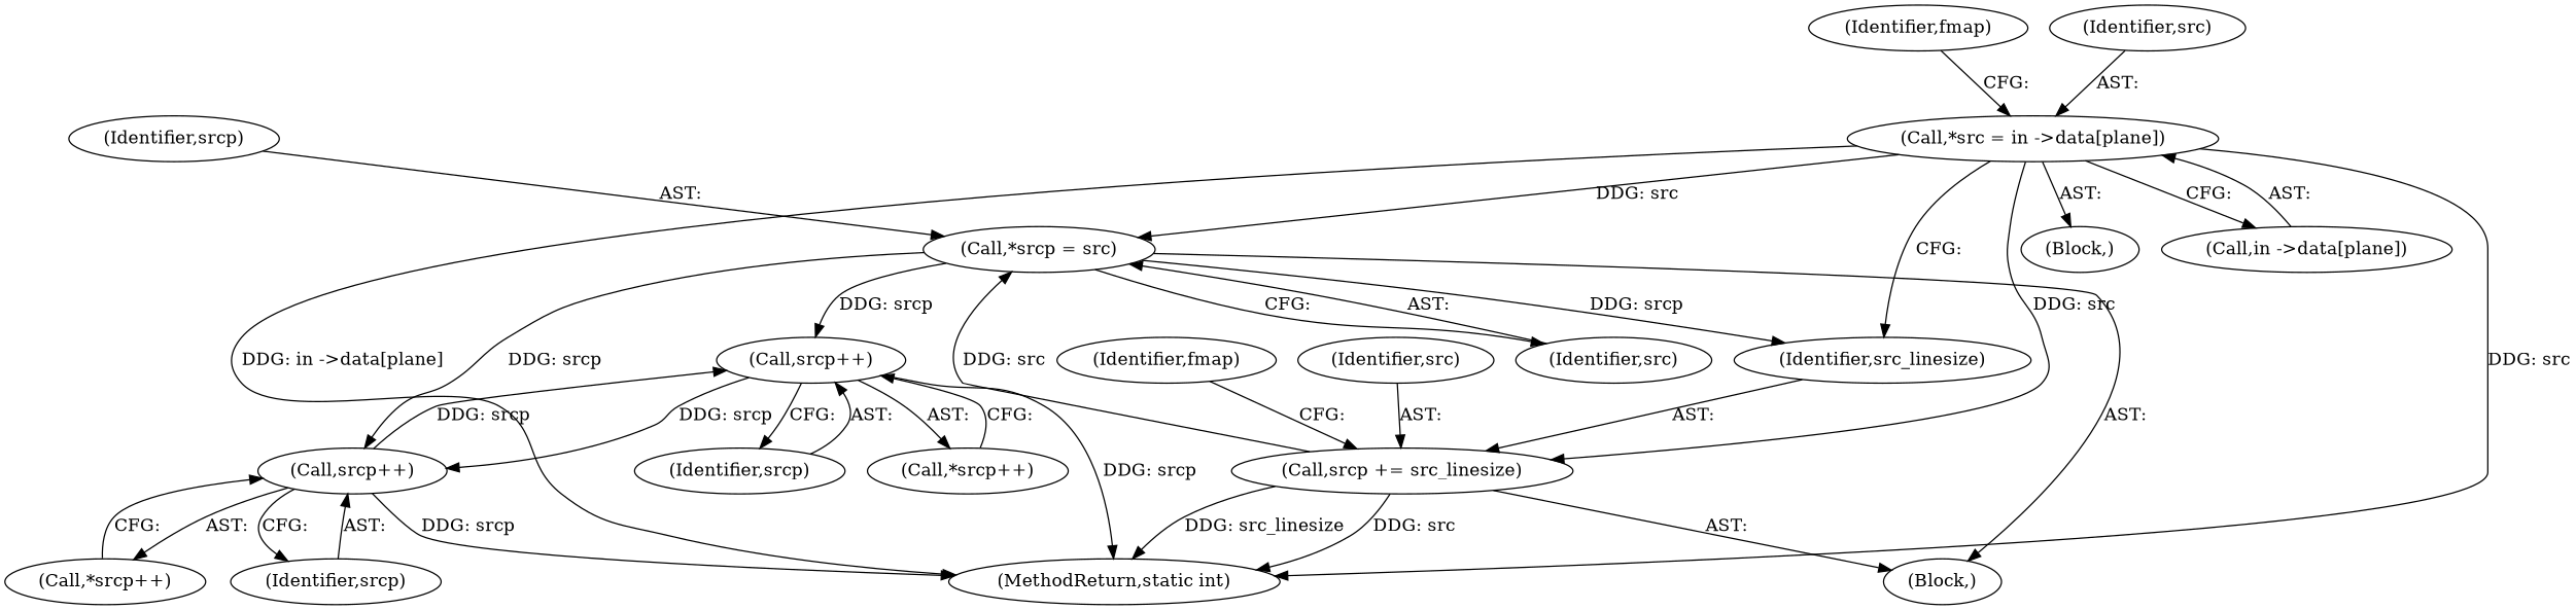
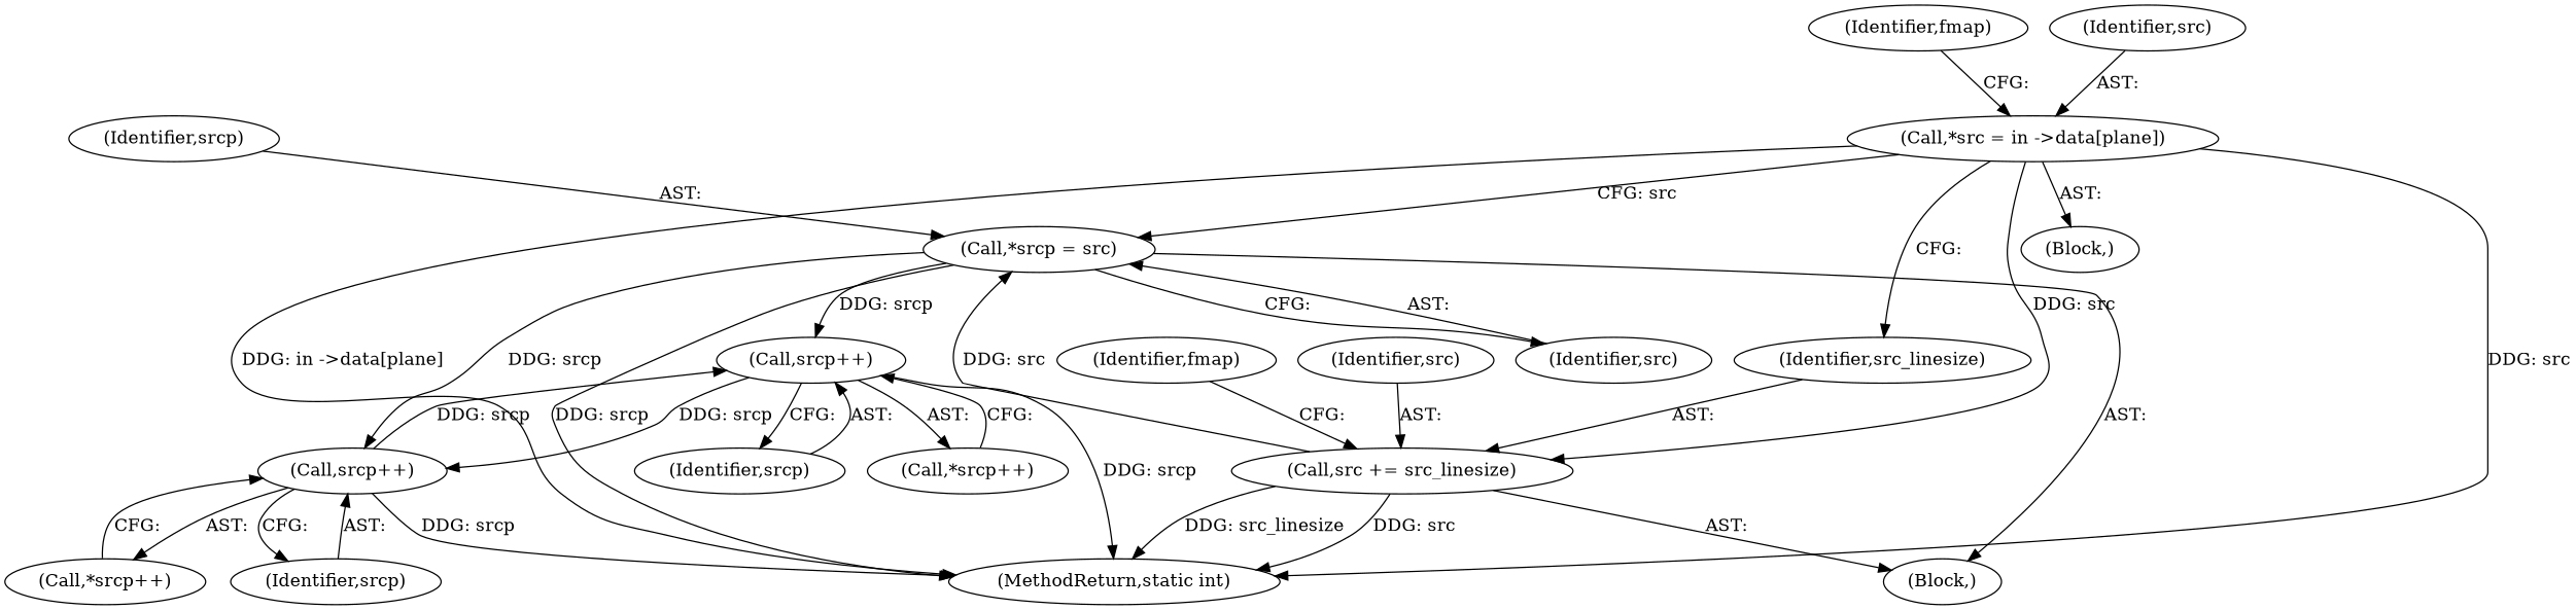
  digraph {
    n1 [label="(Call,*src = in ->data[plane])"]
    n2 [label="(Call,*srcp = src)"]
-   n3 [label="(Call,srcp += src_linesize)"]
+   n3 [label="(Call,src += src_linesize)"]
    n4 [label="(MethodReturn,static int)"]
    n5 [label="(Block,)"]
-   n6 [label="(Call,in ->data[plane])"]
    n7 [label="(Identifier,src_linesize)"]
    n8 [label="(Call,srcp++)"]
    n9 [label="(Call,srcp++)"]
    n10 [label="(Block,)"]
    n11 [label="(Identifier,src)"]
    n12 [label="(Identifier,srcp)"]
    n13 [label="(Call,*srcp++)"]
    n14 [label="(Identifier,srcp)"]
    n15 [label="(Call,*srcp++)"]
    n16 [label="(Identifier,fmap)"]
    n17 [label="(Identifier,fmap)"]
    n18 [label="(Identifier,srcp)"]
    n19 [label="(Identifier,src)"]
    n20 [label="(Identifier,src)"]
-   n1 -> n2 [label="DDG: src"]
+   n1 -> n2 [label="CFG: src"]
    n1 -> n3 [label="DDG: src"]
    n1 -> n4 [label="DDG: in ->data[plane]"]
    n1 -> n4 [label="DDG: src"]
    n1 -> n5 [label="AST: "]
-   n1 -> n6 [label="CFG: "]
    n1 -> n7 [label="CFG: "]
-   n2 -> n7 [label="DDG: srcp"]
+   n2 -> n4 [label="DDG: srcp"]
    n2 -> n8 [label="DDG: srcp"]
    n2 -> n9 [label="DDG: srcp"]
    n2 -> n10 [label="AST: "]
    n2 -> n11 [label="CFG: "]
    n3 -> n2 [label="DDG: src"]
    n3 -> n4 [label="DDG: src"]
    n3 -> n4 [label="DDG: src_linesize"]
    n3 -> n10 [label="AST: "]
-   n6 -> n1 [label="AST: "]
    n7 -> n3 [label="AST: "]
    n8 -> n4 [label="DDG: srcp"]
    n8 -> n9 [label="DDG: srcp"]
    n8 -> n12 [label="CFG: "]
    n8 -> n13 [label="AST: "]
    n9 -> n4 [label="DDG: srcp"]
    n9 -> n8 [label="DDG: srcp"]
    n9 -> n14 [label="CFG: "]
    n9 -> n15 [label="AST: "]
    n11 -> n2 [label="AST: "]
    n12 -> n8 [label="AST: "]
    n13 -> n8 [label="CFG: "]
    n14 -> n9 [label="AST: "]
    n15 -> n9 [label="CFG: "]
    n16 -> n1 [label="CFG: "]
    n17 -> n3 [label="CFG: "]
    n18 -> n2 [label="AST: "]
    n19 -> n1 [label="AST: "]
    n20 -> n3 [label="AST: "]
  }
